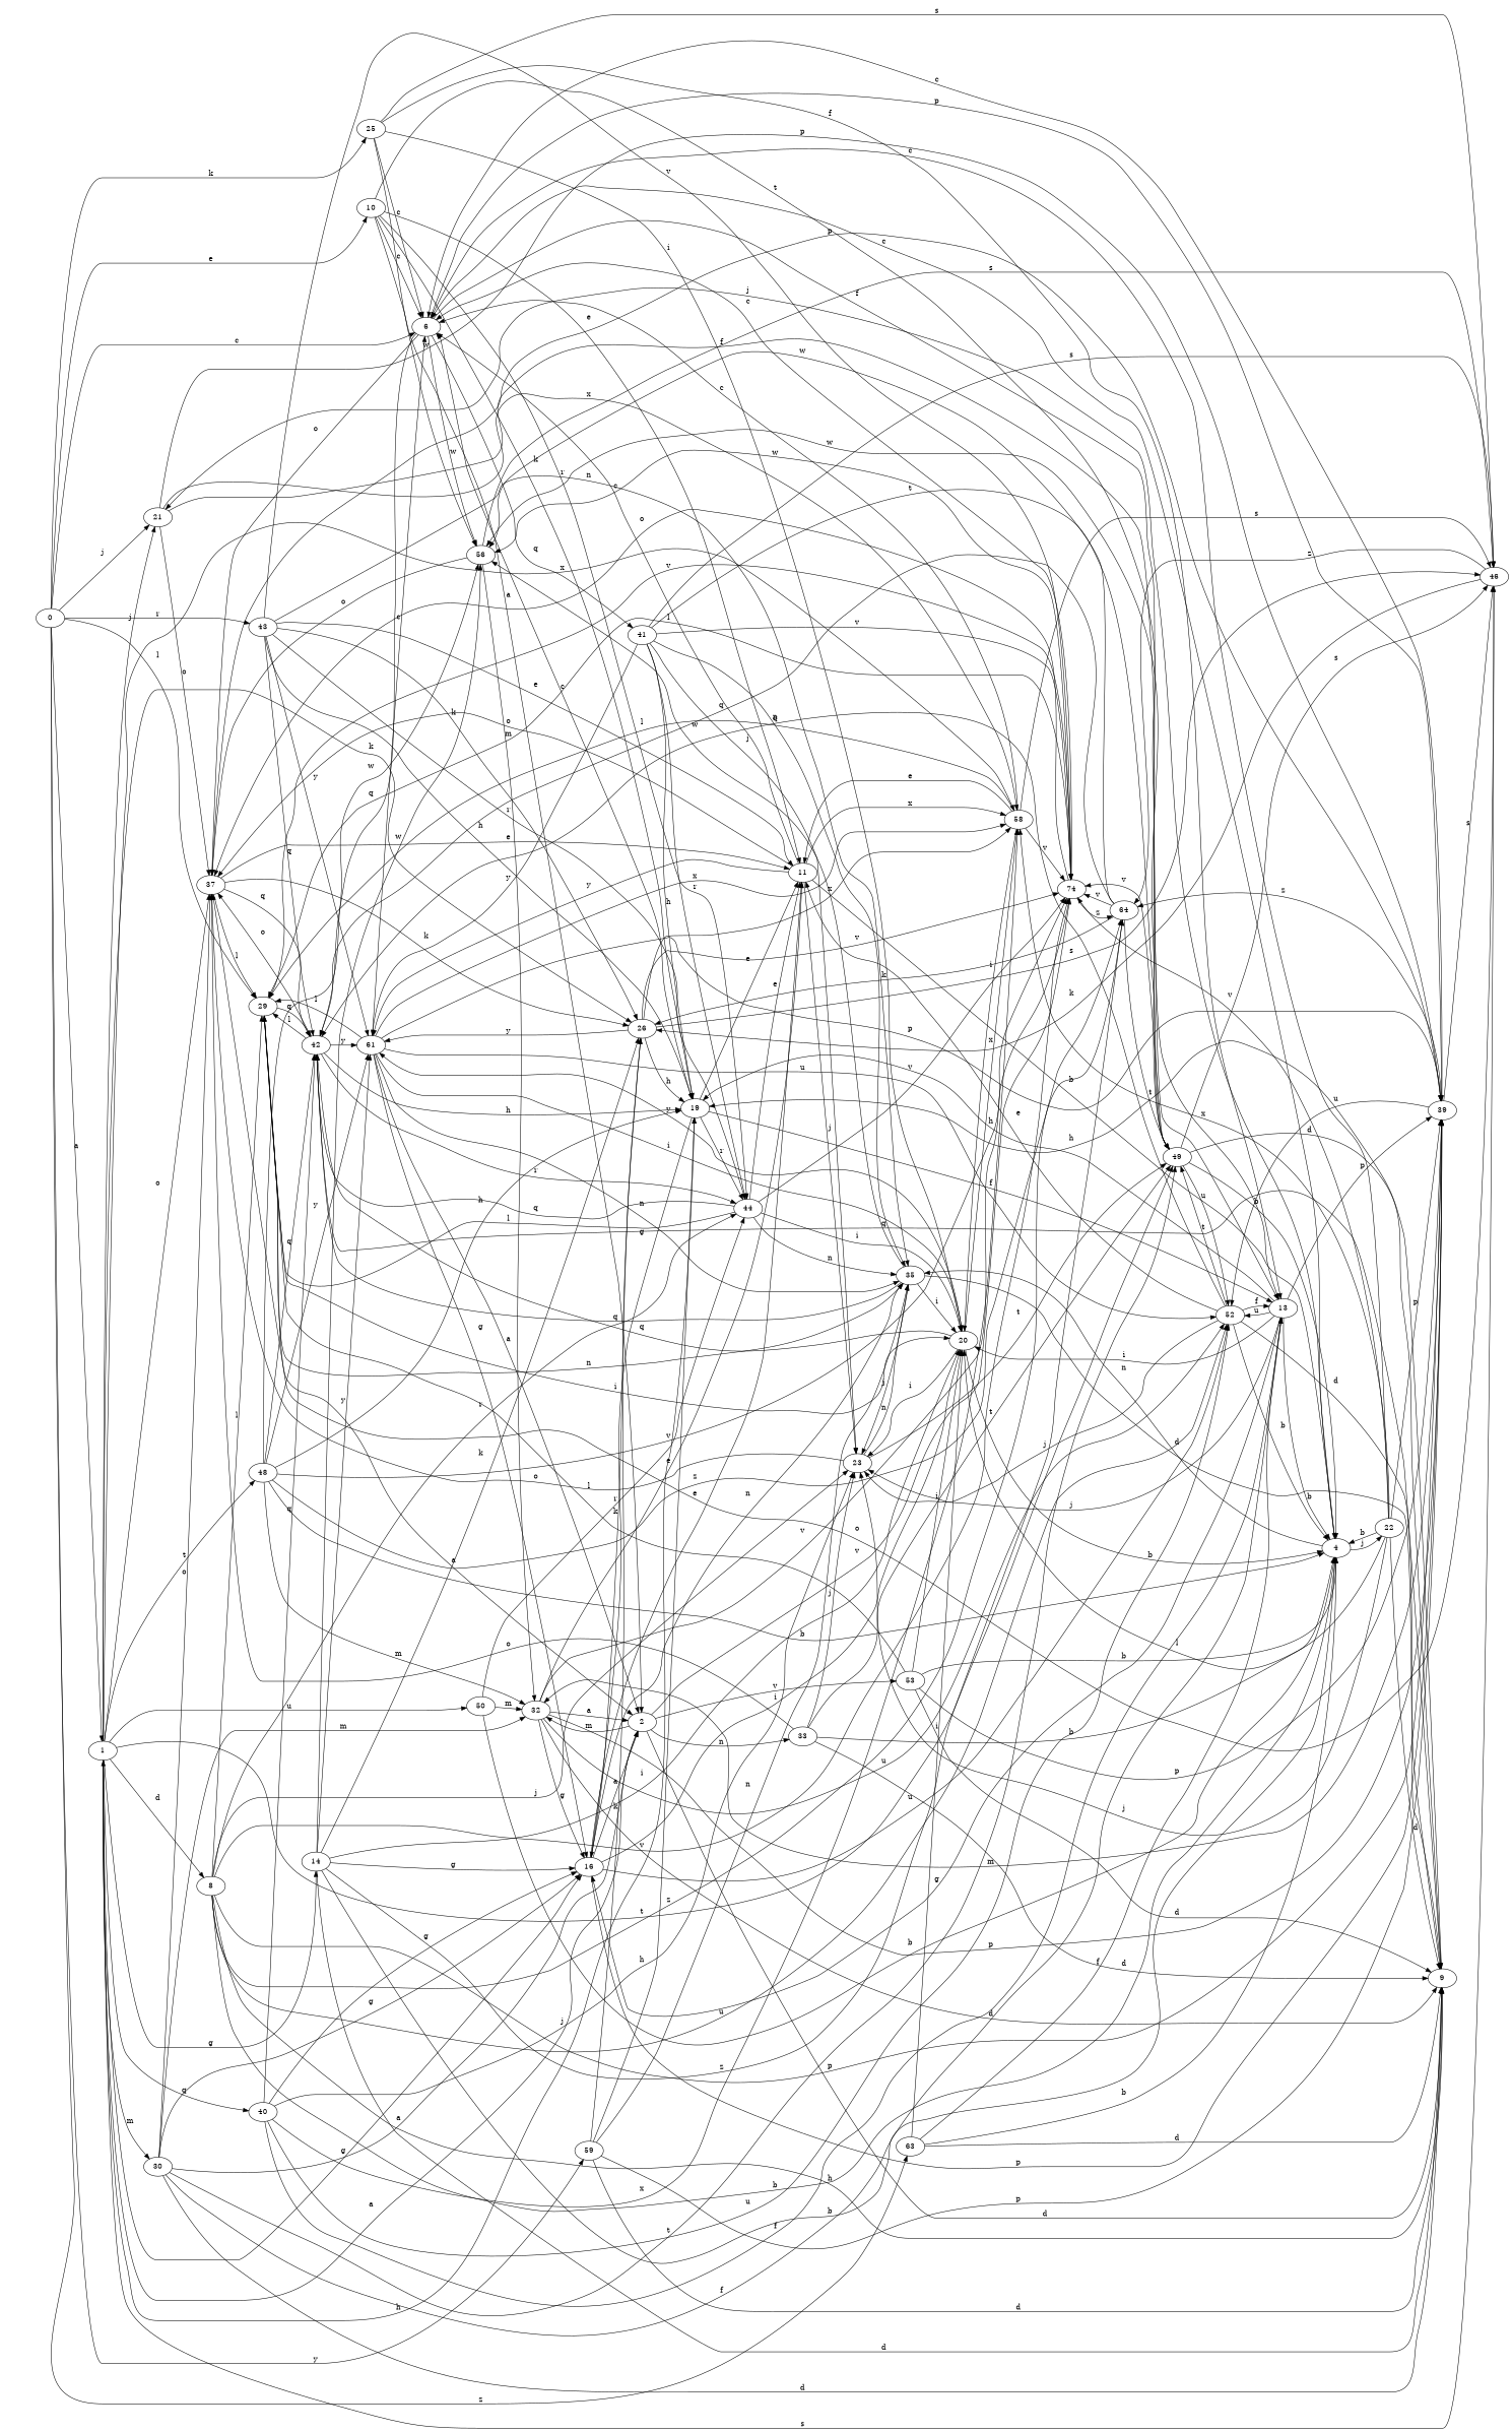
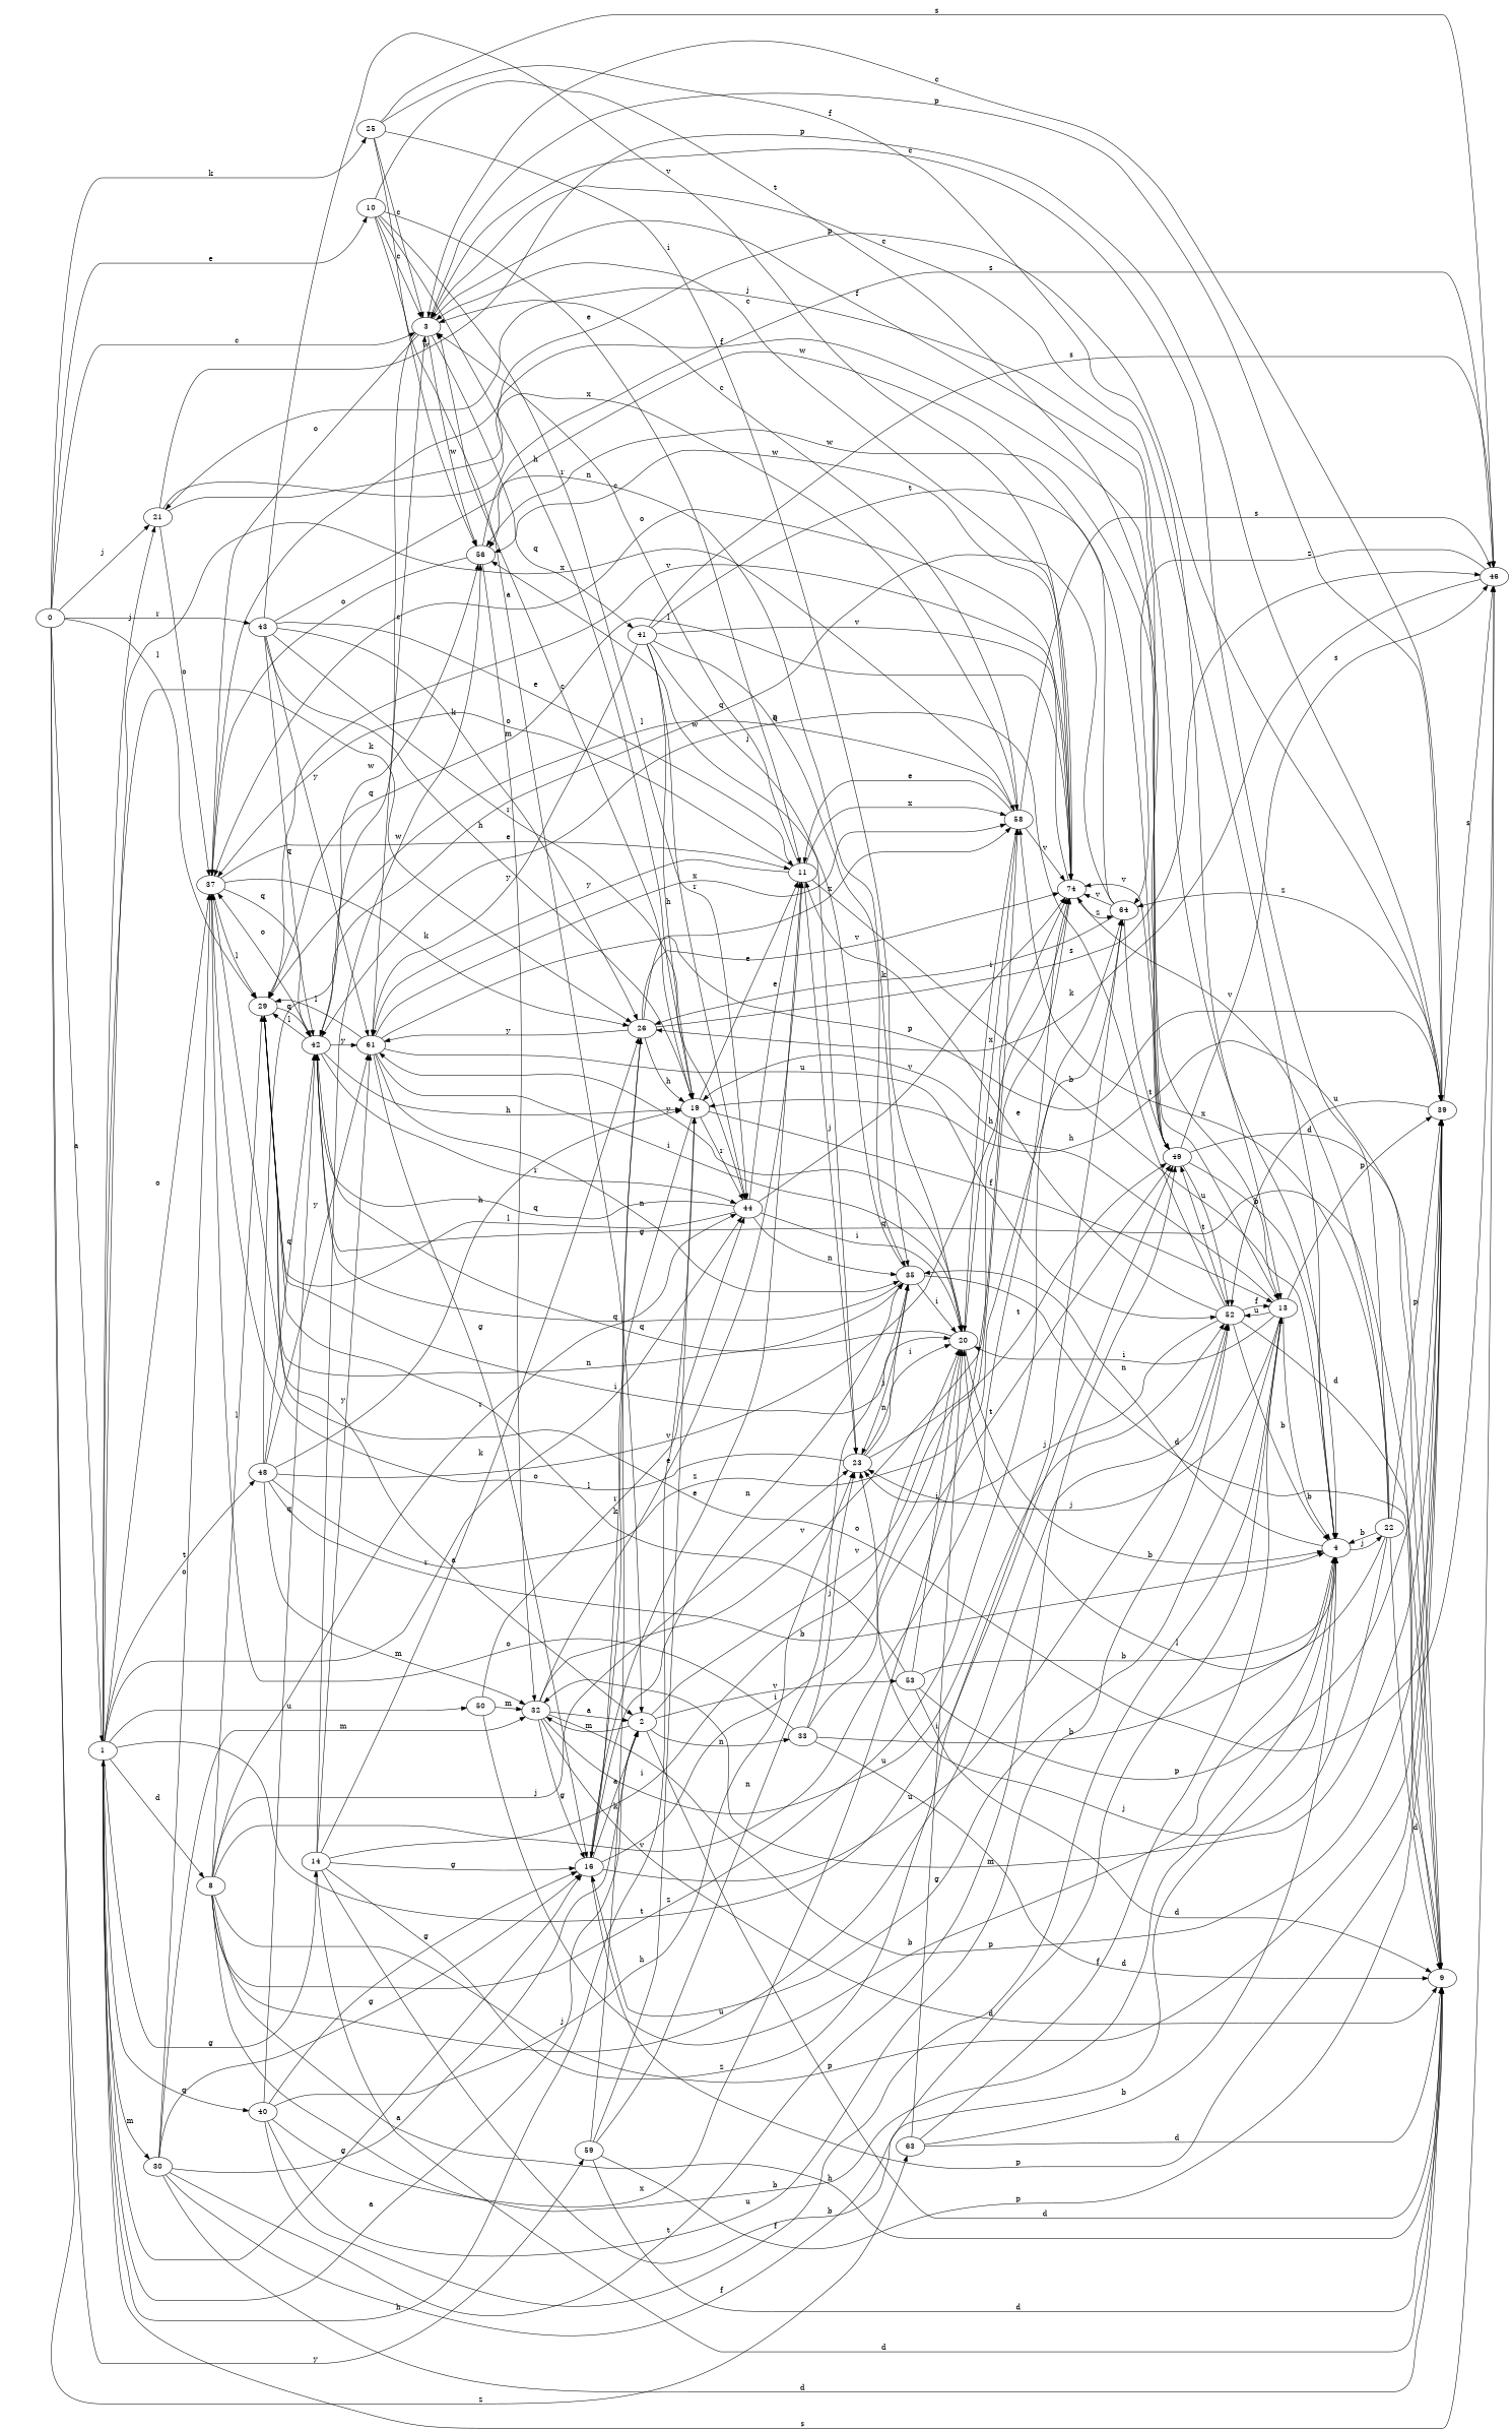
  strict digraph {
    rankdir=LR
    0
    1
-   6
+   6 [label=3]
    10
    21
    25
    29
    43
    59
    63
    8
    14
    16
    19
    26
    30
    37
    40
    44
    46
    48
    49
    50
    58
    13
    39
    41
    42
    56
    2
    11
    20
    n33 [label=74]
    35
    61
    9
    4
    23
    52
    64
    32
    33
    53
    22
    0 -> 1 [label=a]
    0 -> 6 [label=c]
    0 -> 10 [label=e]
    0 -> 21 [label=j]
    0 -> 25 [label=k]
    0 -> 29 [label=l]
    0 -> 43 [label=r]
    0 -> 59 [label=y]
    0 -> 63 [label=z]
    1 -> 21 [label=j]
    1 -> 8 [label=d]
    1 -> 14 [label=g]
    1 -> 16 [label=g]
    1 -> 19 [label=h]
    1 -> 26 [label=k]
    1 -> 30 [label=m]
    1 -> 37 [label=o]
    1 -> 40 [label=q]
+   1 -> 44 [label=r]
    1 -> 46 [label=s]
    1 -> 48 [label=t]
    1 -> 49 [label=t]
    1 -> 50 [label=u]
    1 -> 58 [label=x]
    6 -> 37 [label=o]
    6 -> 13 [label=f]
    6 -> 39 [label=p]
    6 -> 41 [label=q]
    6 -> 42 [label=q]
    6 -> 56 [label=w]
    10 -> 6 [label=c]
-   10 -> 19 [label=k]
+   10 -> 19 [label=h]
    10 -> 44 [label=r]
    10 -> 49 [label=t]
    10 -> 2 [label=a]
    10 -> 11 [label=e]
    21 -> 37 [label=o]
    21 -> 58 [label=x]
    21 -> 13 [label=f]
    21 -> 39 [label=p]
    25 -> 6 [label=c]
    25 -> 46 [label=s]
    25 -> 13 [label=f]
    25 -> 56 [label=w]
    25 -> 20 [label=i]
    29 -> 42 [label=q]
    29 -> 2 [label=a]
    29 -> 20 [label=i]
    29 -> n33 [label=v]
    29 -> 35 [label=n]
    43 -> 19 [label=h]
    43 -> 26 [label=k]
    43 -> 44 [label=r]
    43 -> 42 [label=q]
    43 -> 11 [label=e]
    43 -> n33 [label=v]
    43 -> 35 [label=n]
    43 -> 61 [label=y]
    59 -> 19 [label=h]
    59 -> 26 [label=k]
    59 -> 39 [label=p]
    59 -> 35 [label=n]
    59 -> 9 [label=d]
    63 -> 13 [label=f]
    63 -> 20 [label=i]
    63 -> 9 [label=d]
    63 -> 4 [label=b]
    8 -> 29 [label=l]
    8 -> 44 [label=r]
    8 -> 39 [label=p]
    8 -> n33 [label=v]
    8 -> 9 [label=h]
    8 -> 4 [label=b]
    8 -> 23 [label=j]
    8 -> 52 [label=u]
    8 -> 64 [label=z]
    14 -> 16 [label=g]
    14 -> 26 [label=k]
    14 -> 56 [label=w]
    14 -> 20 [label=i]
    14 -> 61 [label=y]
    14 -> 9 [label=d]
    14 -> 4 [label=b]
    14 -> 64 [label=z]
    16 -> 26 [label=k]
    16 -> 39 [label=p]
    16 -> 2 [label=a]
    16 -> 11 [label=e]
    16 -> 20 [label=i]
    16 -> 35 [label=n]
    16 -> 52 [label=u]
    19 -> 6 [label=c]
    19 -> 16 [label=g]
    19 -> 44 [label=r]
    19 -> 13 [label=f]
    19 -> 11 [label=e]
    26 -> 19 [label=h]
    26 -> 46 [label=s]
    26 -> 58 [label=x]
    26 -> n33 [label=v]
    26 -> 61 [label=y]
    30 -> 16 [label=g]
    30 -> 37 [label=o]
    30 -> 49 [label=t]
    30 -> 13 [label=f]
    30 -> 2 [label=a]
    30 -> 9 [label=d]
    30 -> 32 [label=m]
    37 -> 29 [label=l]
    37 -> 26 [label=k]
    37 -> 39 [label=p]
    37 -> 42 [label=q]
    37 -> 11 [label=e]
    40 -> 16 [label=g]
    40 -> 58 [label=x]
    40 -> 13 [label=f]
    40 -> 42 [label=q]
    40 -> 23 [label=j]
    40 -> 52 [label=u]
    44 -> 29 [label=l]
    44 -> 42 [label=q]
    44 -> 11 [label=e]
    44 -> 20 [label=i]
    44 -> n33 [label=v]
    44 -> 35 [label=n]
    46 -> 26 [label=k]
    46 -> 37 [label=o]
    46 -> 64 [label=z]
    48 -> 19 [label=h]
    48 -> 42 [label=q]
    48 -> 56 [label=w]
    48 -> n33 [label=v]
    48 -> 61 [label=y]
    48 -> 4 [label=b]
    48 -> 64 [label=z]
    48 -> 32 [label=m]
    49 -> 46 [label=s]
    49 -> 56 [label=w]
    49 -> n33 [label=v]
    49 -> 9 [label=d]
    49 -> 4 [label=b]
    49 -> 52 [label=u]
    50 -> 44 [label=r]
    50 -> 4 [label=b]
    50 -> 32 [label=m]
    58 -> 6 [label=c]
    58 -> 29 [label=l]
    58 -> 46 [label=s]
    58 -> 11 [label=e]
    58 -> 20 [label=i]
    58 -> n33 [label=v]
    13 -> 16 [label=g]
    13 -> 19 [label=h]
    13 -> 39 [label=p]
    13 -> 20 [label=i]
    13 -> 4 [label=b]
    13 -> 23 [label=j]
    13 -> 52 [label=u]
    39 -> 6 [label=c]
    39 -> 46 [label=s]
    39 -> 52 [label=u]
    39 -> 64 [label=z]
    39 -> 32 [label=m]
    41 -> 19 [label=h]
    41 -> 44 [label=r]
    41 -> 46 [label=s]
    41 -> 49 [label=t]
    41 -> n33 [label=v]
    41 -> 35 [label=n]
    41 -> 61 [label=y]
    41 -> 23 [label=j]
    42 -> 29 [label=l]
    42 -> 19 [label=h]
    42 -> 37 [label=o]
    42 -> 44 [label=r]
    42 -> 61 [label=y]
    56 -> 37 [label=o]
    56 -> 46 [label=s]
    56 -> 32 [label=m]
    2 -> 1 [label=a]
    2 -> n33 [label=v]
    2 -> 9 [label=d]
    2 -> 32 [label=m]
    2 -> 33 [label=n]
    2 -> 53 [label=v]
    11 -> 6 [label=c]
    11 -> 37 [label=o]
    11 -> 58 [label=x]
    11 -> 61 [label=y]
    11 -> 4 [label=b]
    11 -> 23 [label=j]
    20 -> 58 [label=x]
    20 -> 42 [label=q]
    20 -> 61 [label=y]
    20 -> 4 [label=b]
    n33 -> 6 [label=c]
    n33 -> 29 [label=l]
    n33 -> 37 [label=o]
    n33 -> 56 [label=w]
    n33 -> 64 [label=z]
    35 -> 42 [label=q]
    35 -> 56 [label=w]
    35 -> 20 [label=i]
    35 -> 9 [label=d]
    35 -> 23 [label=j]
    61 -> 6 [label=c]
    61 -> 29 [label=l]
    61 -> 16 [label=g]
    61 -> 58 [label=x]
    61 -> 39 [label=p]
-   61 -> 2 [label=a]
    61 -> 20 [label=i]
    61 -> 35 [label=n]
    61 -> 52 [label=u]
    9 -> 19 [label=h]
    9 -> 42 [label=q]
    4 -> 6 [label=c]
    4 -> 21 [label=j]
    4 -> 35 [label=n]
    4 -> 22 [label=j]
    23 -> 37 [label=o]
    23 -> 49 [label=t]
-   20 -> 23 [label=i]
+   23 -> 20 [label=i]
    23 -> 35 [label=n]
    52 -> 49 [label=t]
    52 -> 13 [label=f]
    52 -> 42 [label=q]
    52 -> 11 [label=e]
    52 -> 9 [label=d]
    52 -> 4 [label=b]
    52 -> 23 [label=j]
    64 -> 26 [label=k]
    64 -> 49 [label=t]
    64 -> 42 [label=q]
    64 -> 56 [label=w]
    64 -> n33 [label=v]
    32 -> 16 [label=g]
    32 -> 39 [label=p]
    32 -> 2 [label=a]
    32 -> 11 [label=e]
    32 -> n33 [label=v]
    32 -> 9 [label=d]
    32 -> 52 [label=u]
    33 -> 37 [label=o]
    33 -> 49 [label=t]
    33 -> 9 [label=d]
    33 -> 4 [label=b]
    33 -> 23 [label=j]
    53 -> 29 [label=l]
    53 -> 39 [label=p]
    53 -> 20 [label=i]
    53 -> 9 [label=d]
    53 -> 4 [label=b]
    22 -> 6 [label=c]
    22 -> 58 [label=x]
    22 -> 39 [label=p]
    22 -> 20 [label=l]
    22 -> n33 [label=v]
    22 -> 9 [label=d]
    22 -> 4 [label=b]
    22 -> 23 [label=j]
  }
